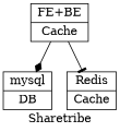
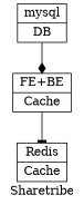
  digraph {
    label=Sharetribe
    node [shape=record]
    n1 [label="{FE+BE|Cache}"]
    n2 [label="{mysql|DB}"]
    n3 [label="{Redis|Cache}"]
-   n1 -> n2 [arrowhead=diamond]
+   n2 -> n1 [arrowhead=diamond]
    n1 -> n3 [arrowhead=tee]
  }
